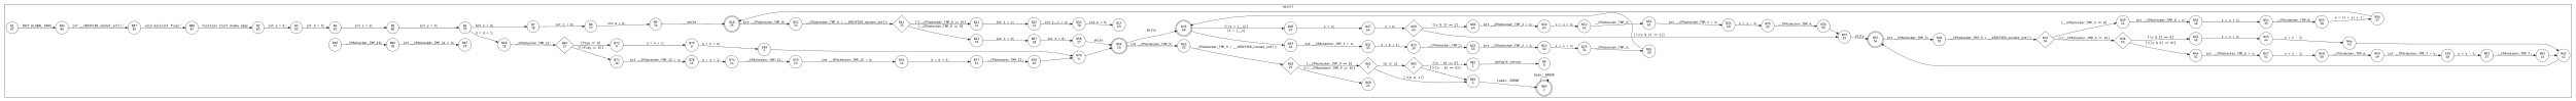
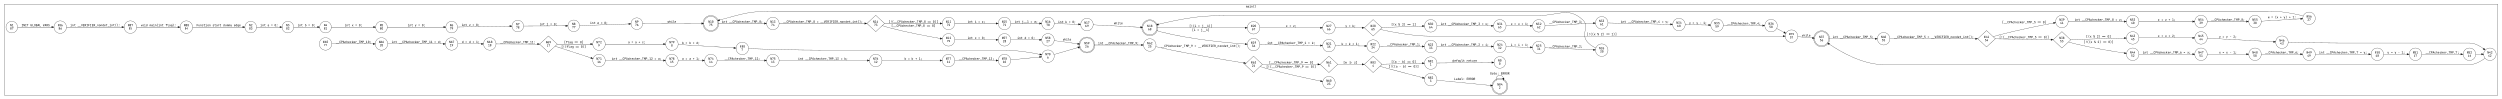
  digraph {
    fontname="JetBrains Mono"
    rankdir=LR
    node [fontname="JetBrains Mono" shape=circle]
    edge [fontname="JetBrains Mono"]
    n1 [label="N1\n87"]
    n2 [label="N86\n86"]
    n3 [label="N87\n85"]
    n4 [label="N88\n84"]
    n5 [label="N2\n83"]
    n6 [label="N3\n82"]
    n7 [label="N4\n81"]
    n8 [label="N5\n80"]
    n9 [label="N6\n79"]
    n10 [label="N7\n78"]
    n11 [label="N8\n77"]
    n12 [label="N9\n76"]
    n13 [label="N10\n75" shape=doublecircle]
    n14 [label="N13\n74"]
    n15 [label="N14\n73" shape=diamond]
    n16 [label="N11\n72"]
    n17 [label="N12\n29"]
    n18 [label="N15\n71"]
    n19 [label="N16\n70"]
    n20 [label="N17\n69"]
    n21 [label="N18\n68" shape=doublecircle]
    n22 [label="N20\n67"]
    n23 [label="N19\n36"]
    n24 [label="N27\n66"]
    n25 [label="N28\n65" shape=diamond]
    n26 [label="N29\n57"]
    n27 [label="N30\n64"]
    n28 [label="N37\n56" shape=doublecircle]
    n29 [label="N40\n55"]
    n30 [label="N41\n54" shape=diamond]
    n31 [label="N38\n53" shape=diamond]
    n32 [label="N39\n41"]
    n33 [label="N44\n52"]
    n34 [label="N43\n45"]
    n35 [label="N47\n51"]
    n36 [label="N48\n50"]
    n37 [label="N49\n49"]
    n38 [label="N50\n48"]
    n39 [label="N51\n47"]
    n40 [label="N52\n46"]
    n41 [label="N42\n42"]
    n42 [label="N45\n44"]
    n43 [label="N46\n43"]
    n44 [label="N53\n40"]
    n45 [label="N54\n39"]
    n46 [label="N55\n38"]
    n47 [label="N56\n37"]
    n48 [label="N31\n63"]
    n49 [label="N32\n62"]
    n50 [label="N33\n61"]
    n51 [label="N34\n60"]
    n52 [label="N35\n59"]
    n53 [label="N36\n58"]
    n54 [label="N21\n35"]
    n55 [label="N22\n34"]
    n56 [label="N23\n33"]
    n57 [label="N24\n32"]
    n58 [label="N25\n31"]
    n59 [label="N26\n30"]
    n60 [label="N57\n28"]
    n61 [label="N58\n27"]
    n62 [label="N59\n26" shape=doublecircle]
    n63 [label="N62\n25"]
    n64 [label="N63\n24" shape=diamond]
    n65 [label="N60\n23"]
    n66 [label="N61\n5" shape=diamond]
    n67 [label="N65\n21"]
    n68 [label="N66\n20"]
    n69 [label="N67\n19"]
    n70 [label="N68\n18"]
    n71 [label="N69\n17" shape=diamond]
    n72 [label="N71\n16"]
    n73 [label="N72\n9"]
    n74 [label="N78\n15"]
    n75 [label="N74\n14"]
    n76 [label="N75\n13"]
    n77 [label="N76\n12"]
    n78 [label="N77\n11"]
    n79 [label="N78\n10"]
    n80 [label="N70\n6"]
    n81 [label="N79\n8"]
    n82 [label="N80\n7"]
    n83 [label="N82\n3"]
    n84 [label="N83\n4" shape=diamond]
    n85 [label="N84\n2" shape=doublecircle]
    n86 [label="N81\n1"]
    n87 [label="N0\n0"]
    subgraph cluster_1 {
      label="main()"
      n1
      n2
      n3
      n4
      n5
      n6
      n7
      n8
      n9
      n10
      n11
      n12
      n13
      n14
      n15
      n16
      n17
      n18
      n19
      n20
      n21
      n22
      n23
      n24
      n25
      n26
      n27
      n28
      n29
      n30
      n31
      n32
      n33
      n34
      n35
      n36
      n37
      n38
      n39
      n40
      n41
      n42
      n43
      n44
      n45
      n46
      n47
      n48
      n49
      n50
      n51
      n52
      n53
      n54
      n55
      n56
      n57
      n58
      n59
      n60
      n61
      n62
      n63
      n64
      n65
      n66
      n67
      n68
      n69
      n70
      n71
      n72
      n73
      n74
      n75
      n76
      n77
      n78
      n79
      n80
      n81
      n82
      n83
      n84
      n85
      n86
      n87
    }
    n1 -> n2 [label="INIT GLOBAL VARS"]
    n2 -> n3 [label="int __VERIFIER_nondet_int();"]
    n3 -> n4 [label="void main(int flag);"]
    n4 -> n5 [label="Function start dummy edge"]
    n5 -> n6 [label="int a = 0;"]
    n6 -> n7 [label="int b = 0;"]
    n7 -> n8 [label="int x = 0;"]
    n8 -> n9 [label="int y = 0;"]
    n9 -> n10 [label="int z = 0;"]
    n10 -> n11 [label="int j = 0;"]
    n11 -> n12 [label="int w = 0;"]
    n12 -> n13 [label=while]
    n13 -> n14 [label="int __CPAchecker_TMP_0;"]
    n14 -> n15 [label="__CPAchecker_TMP_0 = __VERIFIER_nondet_int();"]
    n15 -> n16 [label="[!(__CPAchecker_TMP_0 == 0)]"]
    n15 -> n17 [label="[__CPAchecker_TMP_0 == 0]"]
    n16 -> n18 [label="int i = z;"]
    n17 -> n60 [label="int c = 0;"]
    n18 -> n19 [label="int j__1 = w;"]
    n19 -> n20 [label="int k = 0;"]
-   n62 -> n21 [label=while]
+   n20 -> n21 [label=while]
    n21 -> n22 [label="[!(i < j__1)]"]
    n21 -> n23 [label="[i < j__1]"]
    n22 -> n24 [label="x = z;"]
    n23 -> n54 [label="int __CPAchecker_TMP_1 = k;"]
    n24 -> n25 [label="y = k;"]
    n25 -> n26 [label="[!((x % 2) == 1)]"]
    n25 -> n27 [label="[(x % 2) == 1]"]
    n26 -> n28 [label=while]
    n27 -> n48 [label="int __CPAchecker_TMP_3 = x;"]
    n28 -> n29 [label="int __CPAchecker_TMP_5;"]
    n29 -> n30 [label="__CPAchecker_TMP_5 = __VERIFIER_nondet_int();"]
    n30 -> n31 [label="[!(__CPAchecker_TMP_5 == 0)]"]
    n30 -> n32 [label="[__CPAchecker_TMP_5 == 0]"]
    n31 -> n33 [label="[!((x % 2) == 0)]"]
    n31 -> n34 [label="[(x % 2) == 0]"]
    n32 -> n44 [label="int __CPAchecker_TMP_8 = z;"]
    n33 -> n35 [label="int __CPAchecker_TMP_6 = x;"]
    n34 -> n42 [label="x = x + 2;"]
    n35 -> n36 [label="x = x - 1;"]
    n36 -> n37 [label="__CPAchecker_TMP_6;"]
    n37 -> n38 [label="int __CPAchecker_TMP_7 = y;"]
    n38 -> n39 [label="y = y - 1;"]
    n39 -> n40 [label="__CPAchecker_TMP_7;"]
    n40 -> n41
    n41 -> n28
    n42 -> n43 [label="y = y - 2;"]
    n43 -> n41
    n44 -> n45 [label="z = z + 1;"]
    n45 -> n46 [label="__CPAchecker_TMP_8;"]
    n46 -> n47 [label="w = (x + y) + 1;"]
    n47 -> n13
    n48 -> n49 [label="x = x + 1;"]
    n49 -> n50 [label="__CPAchecker_TMP_3;"]
    n50 -> n51 [label="int __CPAchecker_TMP_4 = y;"]
    n51 -> n52 [label="y = y - 1;"]
    n52 -> n53 [label="__CPAchecker_TMP_4;"]
    n53 -> n26
    n54 -> n55 [label="k = k + 1;"]
    n55 -> n56 [label="__CPAchecker_TMP_1;"]
    n56 -> n57 [label="int __CPAchecker_TMP_2 = i;"]
    n57 -> n58 [label="i = i + 1;"]
    n58 -> n59 [label="__CPAchecker_TMP_2;"]
    n59 -> n21
    n60 -> n61 [label="int d = 0;"]
    n61 -> n62 [label=while]
    n62 -> n63 [label="int __CPAchecker_TMP_9;"]
    n63 -> n64 [label="__CPAchecker_TMP_9 = __VERIFIER_nondet_int();"]
    n64 -> n65 [label="[!(__CPAchecker_TMP_9 == 0)]"]
    n64 -> n66 [label="[__CPAchecker_TMP_9 == 0]"]
-   n66 -> n83 [label="[!(w >= z)]"]
    n66 -> n84 [label="[w >= z]"]
    n67 -> n68 [label="__CPAchecker_TMP_10;"]
    n68 -> n69 [label="int __CPAchecker_TMP_11 = d;"]
-   n9 -> n70 [label="d = d + 1;"]
+   n69 -> n70 [label="d = d + 1;"]
    n70 -> n71 [label="__CPAchecker_TMP_11;"]
    n71 -> n72 [label="[!(flag == 0)]"]
    n71 -> n73 [label="[flag == 0]"]
    n72 -> n74 [label="int __CPAchecker_TMP_12 = a;"]
    n73 -> n81 [label="a = a + c;"]
    n74 -> n75 [label="a = a + 1;"]
    n75 -> n76 [label="__CPAchecker_TMP_12;"]
    n76 -> n77 [label="int __CPAchecker_TMP_13 = b;"]
    n77 -> n78 [label="b = b + 1;"]
    n78 -> n79 [label="__CPAchecker_TMP_13;"]
    n79 -> n80
    n80 -> n62
    n81 -> n82 [label="b = b + d;"]
    n82 -> n80
    n83 -> n85 [label="Label: ERROR"]
    n84 -> n83 [label="[!((a - b) == 0)]"]
    n84 -> n86 [label="[(a - b) == 0]"]
    n85 -> n85 [label="Goto: ERROR"]
    n86 -> n87 [label="default return"]
  }
